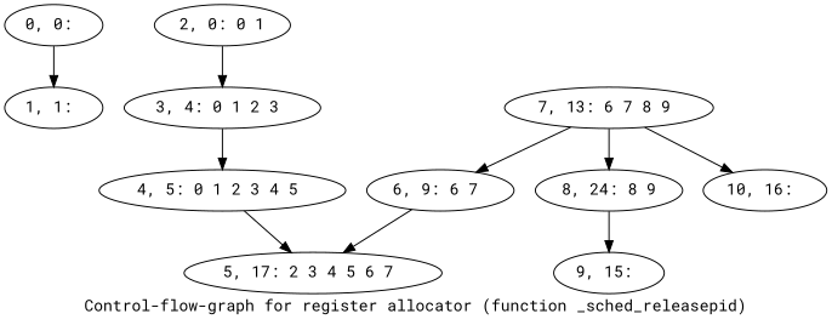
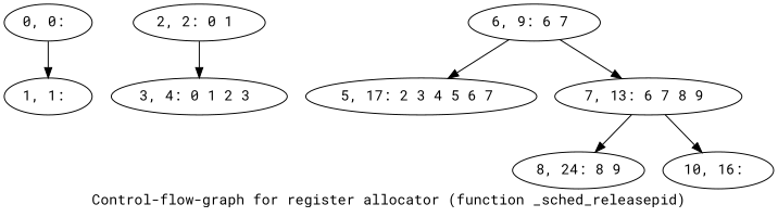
  digraph {
    fontname="Roboto Mono"
    label="Control-flow-graph for register allocator (function _sched_releasepid)"
    node [fontname="Roboto Mono"]
    edge [fontname="Roboto Mono"]
    n1 [label="0, 0: "]
    n2 [label="1, 1: "]
-   n3 [label="2, 0: 0 1"]
+   n3 [label="2, 2: 0 1 "]
    n4 [label="3, 4: 0 1 2 3 "]
-   n5 [label="4, 5: 0 1 2 3 4 5 "]
    n6 [label="5, 17: 2 3 4 5 6 7 "]
    n7 [label="6, 9: 6 7 "]
    n8 [label="7, 13: 6 7 8 9 "]
    n9 [label="8, 24: 8 9"]
    n10 [label="10, 16: "]
-   n11 [label="9, 15: "]
    n1 -> n2
    n3 -> n4
-   n4 -> n5
-   n5 -> n6
    n7 -> n6
-   n8 -> n7
+   n7 -> n8
    n8 -> n9
    n8 -> n10
-   n9 -> n11
  }
